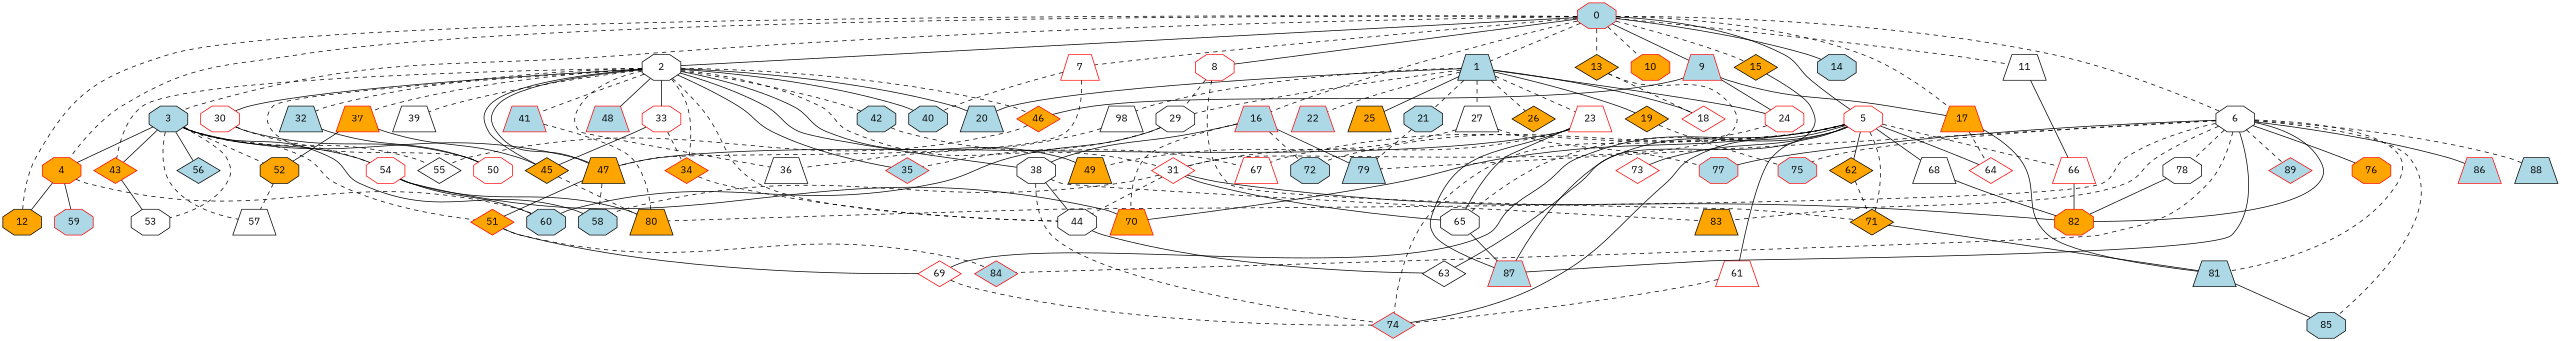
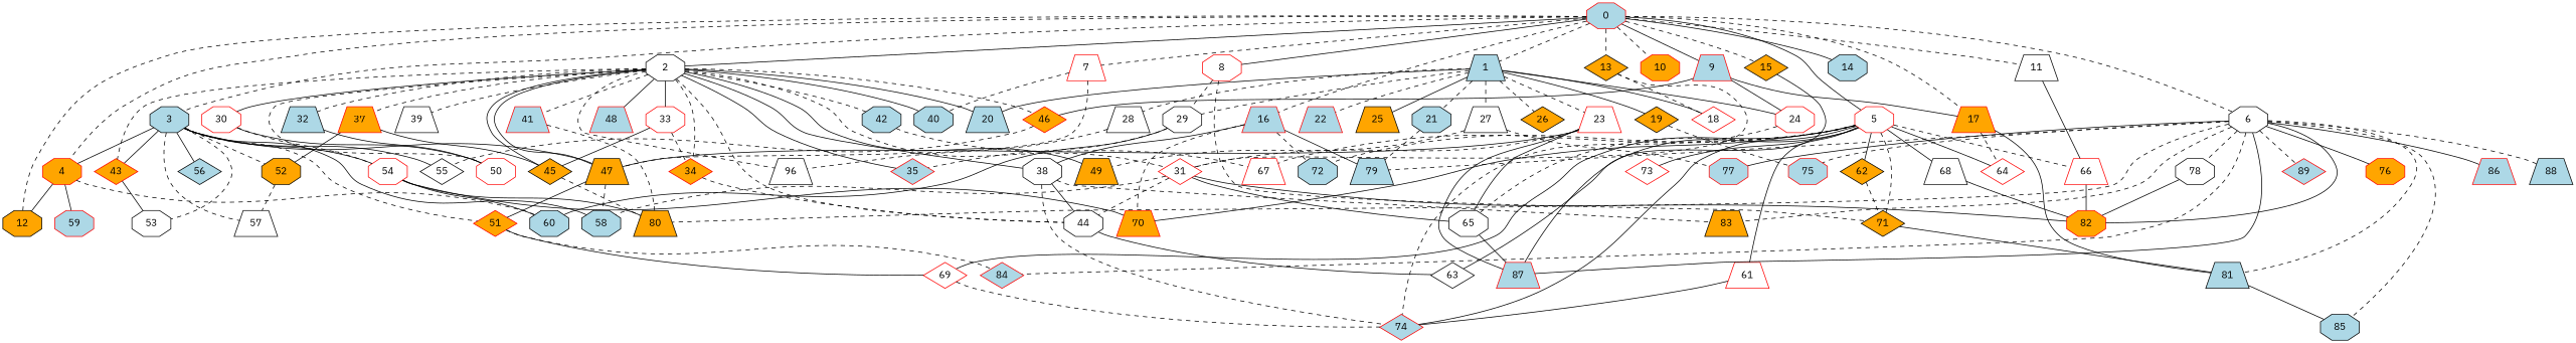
  graph {
    fontname="IBM Plex Sans"
    node [color=black fillcolor=white fontname="IBM Plex Sans" shape=octagon style=filled]
    edge [fontname="IBM Plex Sans" style=dashed]
    0 [color=red fillcolor=lightblue]
    1 [fillcolor=lightblue shape=trapezium]
    2
    3 [fillcolor=lightblue]
    4 [color=red fillcolor=orange]
    5 [color=red]
    6
    7 [color=red shape=trapezium]
    8 [color=red]
    9 [color=red fillcolor=lightblue shape=trapezium]
    10 [color=red fillcolor=orange]
    11 [shape=trapezium]
    12 [fillcolor=orange]
    13 [fillcolor=orange shape=diamond]
    14 [fillcolor=lightblue]
    15 [fillcolor=orange shape=diamond]
    16 [color=red fillcolor=lightblue shape=trapezium]
    17 [color=red fillcolor=orange shape=trapezium]
    18 [color=red shape=diamond]
    19 [fillcolor=orange shape=diamond]
    20 [fillcolor=lightblue shape=trapezium]
    21 [fillcolor=lightblue]
    22 [color=red fillcolor=lightblue shape=trapezium]
    23 [color=red shape=trapezium]
    24 [color=red]
    25 [fillcolor=orange shape=trapezium]
    26 [fillcolor=orange shape=diamond]
    27 [shape=trapezium]
-   28 [shape=trapezium label=98]
+   28 [shape=trapezium]
    29
    30 [color=red]
    31 [color=red shape=diamond]
    32 [fillcolor=lightblue shape=trapezium]
    33 [color=red]
    34 [color=red fillcolor=orange shape=diamond]
    35 [color=red fillcolor=lightblue shape=diamond]
-   36 [shape=trapezium]
+   36 [shape=trapezium label=96]
    37 [color=red fillcolor=orange shape=trapezium]
    38
    39 [shape=trapezium]
    40 [fillcolor=lightblue]
    41 [color=red fillcolor=lightblue shape=trapezium]
    42 [fillcolor=lightblue]
    43 [color=red fillcolor=orange shape=diamond]
    44
    45 [fillcolor=orange shape=diamond]
    46 [color=red fillcolor=orange shape=diamond]
    47 [fillcolor=orange shape=trapezium]
    48 [color=red fillcolor=lightblue shape=trapezium]
    49 [fillcolor=orange shape=trapezium]
    50 [color=red]
    51 [color=red fillcolor=orange shape=diamond]
    52 [fillcolor=orange]
    53
    54 [color=red]
    55 [shape=diamond]
    56 [fillcolor=lightblue shape=diamond]
    57 [shape=trapezium]
    58 [fillcolor=lightblue]
    59 [color=red fillcolor=lightblue]
    60 [fillcolor=lightblue]
    64 [color=red shape=diamond]
    66 [color=red shape=trapezium]
    67 [color=red shape=trapezium]
    68 [shape=trapezium]
    69 [color=red shape=diamond]
    70 [color=red fillcolor=orange shape=trapezium]
    65
    72 [fillcolor=lightblue]
    73 [color=red shape=diamond]
    74 [color=red fillcolor=lightblue shape=diamond]
    71 [fillcolor=orange shape=diamond]
    61 [color=red shape=trapezium]
    62 [fillcolor=orange shape=diamond]
    63 [shape=diamond]
    75 [color=red fillcolor=lightblue]
    76 [color=red fillcolor=orange]
    77 [color=red fillcolor=lightblue]
    78
    79 [fillcolor=lightblue shape=trapezium]
    80 [fillcolor=orange shape=trapezium]
    81 [fillcolor=lightblue shape=trapezium]
    82 [color=red fillcolor=orange]
    83 [fillcolor=orange shape=trapezium]
    84 [color=red fillcolor=lightblue shape=diamond]
    85 [fillcolor=lightblue]
    86 [color=red fillcolor=lightblue shape=trapezium]
    87 [color=red fillcolor=lightblue shape=trapezium]
    88 [fillcolor=lightblue shape=trapezium]
    89 [color=red fillcolor=lightblue shape=diamond]
    0 -- 1
    0 -- 2 [style=solid]
    0 -- 3
    0 -- 4
    0 -- 5 [style=solid]
    0 -- 6
    0 -- 7
    0 -- 8 [style=solid]
    0 -- 9 [style=solid]
    0 -- 10
    0 -- 11
    0 -- 12
    0 -- 13
    0 -- 14 [style=solid]
    0 -- 15
    0 -- 16
    0 -- 17
    1 -- 18 [style=solid]
    1 -- 19 [style=solid]
    1 -- 20 [style=solid]
    1 -- 21
    1 -- 22
    1 -- 23
    1 -- 24 [style=solid]
    1 -- 25 [style=solid]
    1 -- 26
    1 -- 27
    1 -- 28
    1 -- 29
    2 -- 20 [style=solid]
    2 -- 30 [style=solid]
    2 -- 31
    2 -- 32
    2 -- 33 [style=solid]
    2 -- 34
    2 -- 35 [style=solid]
    2 -- 36
    2 -- 37
    2 -- 38 [style=solid]
    2 -- 39
    2 -- 40 [style=solid]
    2 -- 41
    2 -- 42
    2 -- 43
    2 -- 44
    2 -- 45 [style=solid]
    2 -- 46
    2 -- 47 [style=solid]
    2 -- 48 [style=solid]
    2 -- 49 [style=solid]
    2 -- 50
    3 -- 4 [style=solid]
    3 -- 43 [style=solid]
    3 -- 47 [style=solid]
    3 -- 51
    3 -- 52
    3 -- 53
    3 -- 54 [style=solid]
-   3 -- 55
+   3 -- 55 [style=solid]
    3 -- 56 [style=solid]
    3 -- 57
    3 -- 58 [style=solid]
    4 -- 12 [style=solid]
    4 -- 59 [style=solid]
    4 -- 60
    5 -- 64 [style=solid]
    5 -- 66
    5 -- 67
    5 -- 68 [style=solid]
    5 -- 69 [style=solid]
    5 -- 70 [style=solid]
    5 -- 65
    5 -- 72
    5 -- 73 [style=solid]
    5 -- 74 [style=solid]
    5 -- 71
    5 -- 61 [style=solid]
    5 -- 62 [style=solid]
    5 -- 63 [style=solid]
    6 -- 75
    6 -- 76 [style=solid]
    6 -- 77 [style=solid]
    6 -- 78
    6 -- 79
    6 -- 80
    6 -- 81
    6 -- 82 [style=solid]
    6 -- 83
    6 -- 84
    6 -- 85
    6 -- 86 [style=solid]
    6 -- 87 [style=solid]
    6 -- 88
    6 -- 89
    7 -- 40
    7 -- 47
    8 -- 29
    8 -- 71
    9 -- 17 [style=solid]
    9 -- 24 [style=solid]
    9 -- 46 [style=solid]
    11 -- 66 [style=solid]
    13 -- 18
    13 -- 31
    15 -- 87 [style=solid]
    16 -- 38 [style=solid]
    16 -- 70
    16 -- 72
    16 -- 79 [style=solid]
    17 -- 64
    17 -- 81 [style=solid]
    19 -- 75
    21 -- 79
    23 -- 31
    23 -- 47 [style=solid]
    23 -- 65 [style=solid]
    23 -- 87 [style=solid]
    24 -- 74
    27 -- 49
    27 -- 77
    28 -- 36
    29 -- 35
    29 -- 60 [style=solid]
    30 -- 50 [style=solid]
    30 -- 54
    31 -- 44
    31 -- 58
    31 -- 65 [style=solid]
    31 -- 82 [style=solid]
    32 -- 50 [style=solid]
    33 -- 34
    33 -- 45 [style=solid]
    34 -- 44
    37 -- 45 [style=solid]
    37 -- 52 [style=solid]
    38 -- 44 [style=solid]
    38 -- 74
    38 -- 83
    41 -- 80
    42 -- 67
    43 -- 53 [style=solid]
    44 -- 63 [style=solid]
    45 -- 80
    46 -- 55
    47 -- 51 [style=solid]
    47 -- 58
    51 -- 69 [style=solid]
    51 -- 84
    52 -- 57
    54 -- 60 [style=solid]
    54 -- 70 [style=solid]
    54 -- 80 [style=solid]
    66 -- 82 [style=solid]
    68 -- 82 [style=solid]
    69 -- 74
    65 -- 87 [style=solid]
    71 -- 81 [style=solid]
-   61 -- 74
+   61 -- 74 [style=solid]
    62 -- 71
    78 -- 82 [style=solid]
    81 -- 85 [style=solid]
  }
